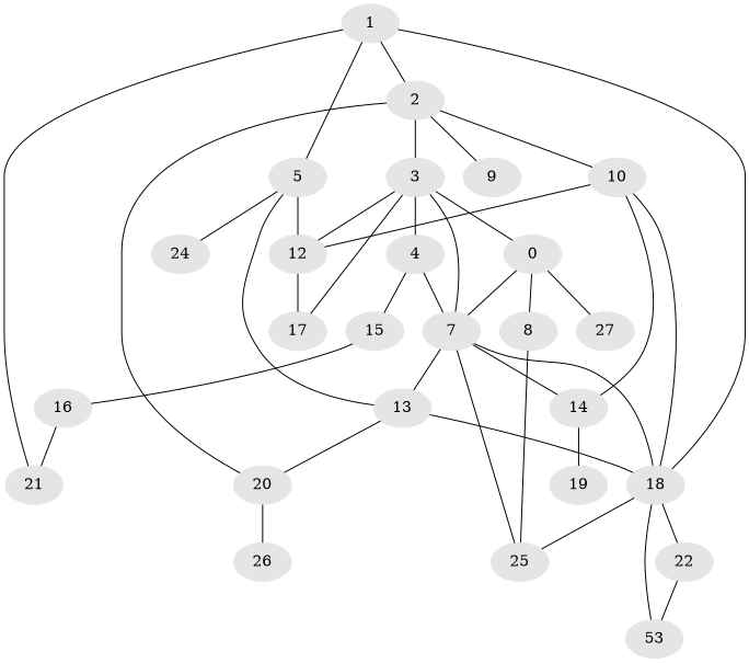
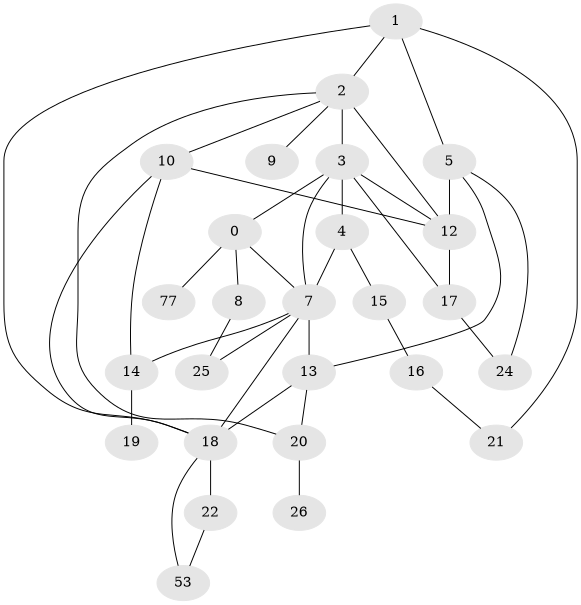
  graph {
    node [color=gray90 style=filled]
    edge [weight=1.0]
    1
    2
    5
    18
    21
    3
    9
    10
    12
    20
    13
    24
    17
    25
    n15 [label=53]
    22
    7
    4
    n19 [label=0]
    14
    26
    15
    8
-   27
+   27 [label=77]
    16
    19
    1 -- 2
    1 -- 5
    1 -- 18
    1 -- 21
    2 -- 3
    2 -- 9
    2 -- 10
+   2 -- 12 [weight=2.0]
    2 -- 20
    5 -- 12 [weight=2.0]
    5 -- 13
    5 -- 24
-   18 -- 25
    18 -- n15
    18 -- 22
    3 -- 12
    3 -- 17
    3 -- 7 [weight=2.0]
    3 -- 4
    3 -- n19
    10 -- 18
    10 -- 12
    10 -- 14
    12 -- 17
    20 -- 26
    13 -- 18
    13 -- 20
+   17 -- 24
    22 -- n15
    7 -- 18
    7 -- 13
    7 -- 25
    7 -- 14
    4 -- 7 [weight=2.0]
    4 -- 15
    n19 -- 7
    n19 -- 8 [weight=2.0]
    n19 -- 27
    14 -- 19
    15 -- 16
    8 -- 25
    16 -- 21
  }
